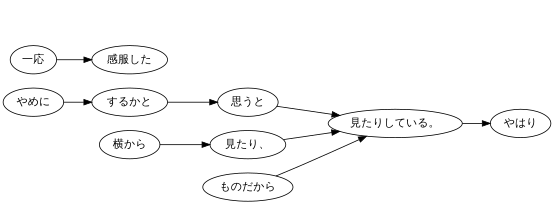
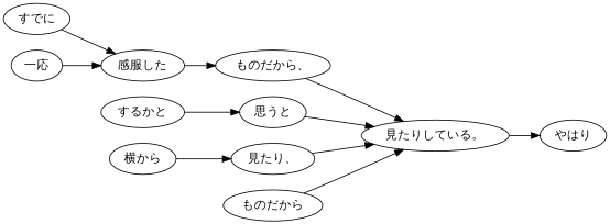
  digraph {
    fontname=Roboto
    rankdir=LR
    node [fontname=Roboto]
    edge [fontname=Roboto]
+   n1 [label="すでに"]
    n2 [label="感服した"]
+   n3 [label="ものだから、"]
    n4 [label="一応"]
    n5 [label="見たりしている。"]
    n6 [label="やはり"]
    n7 [label="するかと"]
    n8 [label="思うと"]
-   n9 [label="やめに"]
    n10 [label="横から"]
    n11 [label="見たり、"]
    n12 [label="ものだから"]
+   n1 -> n2
+   n2 -> n3
+   n3 -> n5
    n4 -> n2
    n5 -> n6
    n7 -> n8
    n8 -> n5
-   n9 -> n7
    n10 -> n11
    n11 -> n5
    n12 -> n5
  }
